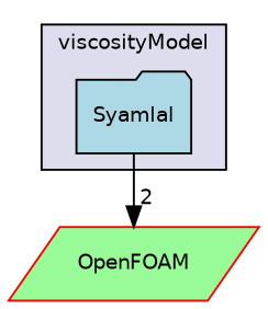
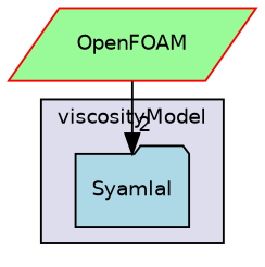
  digraph {
    compound=true
    node [fontname=Helvetica fontsize=10 style=filled]
    n1 [fillcolor=lightblue label=Syamlal pencolor=black shape=folder]
    n2 [color=red label=OpenFOAM shape=parallelogram fillcolor=palegreen]
    subgraph cluster_1 {
      bgcolor="#ddddee"
      fontname=Helvetica
      fontsize=10
      label=viscosityModel
      pencolor=black
      n1
    }
-   n1 -> n2 [headlabel=2 labeldistance=1.5 labelfontname=Helvetica labelfontsize=10]
+   n2 -> n1 [headlabel=2 labeldistance=1.5 labelfontname=Helvetica labelfontsize=10]
  }
